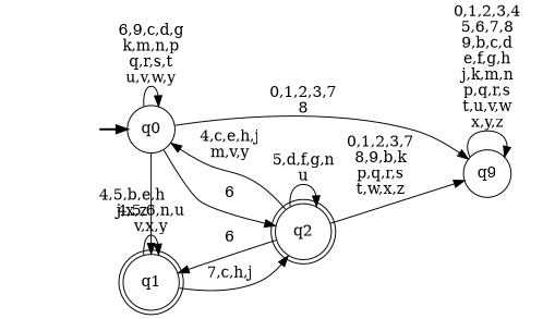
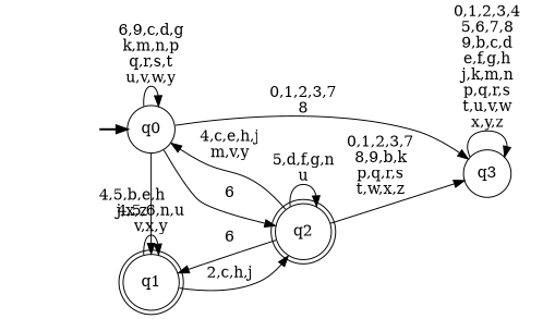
  digraph {
    rankdir=LR
    node [shape=circle style=filled color=black fillcolor=white]
    __start0 [height=0 shape=none style=invis width=0 color="" fillcolor=""]
    n2 [label=q0]
    n3 [label=q1 shape=doublecircle style="rounded,filled"]
    n4 [label=q2 shape=doublecircle style="rounded,filled"]
-   n5 [label=q9]
+   n5 [label=q3]
    subgraph cluster_1 {
      nodesep=0.15
      ranksep=0.15
      style=invis
      __start0
      n2
    }
    __start0 -> n2 [penwidth=2]
    n2 -> n2 [label="6,9,c,d,g\nk,m,n,p\nq,r,s,t\nu,v,w,y"]
    n2 -> n3 [label="4,5,b,e,h\nj,x,z"]
    n2 -> n4 [label=6]
    n2 -> n5 [label="0,1,2,3,7\n8"]
    n3 -> n3 [label="4,5,6,n,u\nv,x,y"]
-   n3 -> n4 [label="7,c,h,j"]
+   n3 -> n4 [label="2,c,h,j"]
    n4 -> n2 [label="4,c,e,h,j\nm,v,y"]
    n4 -> n3 [label=6]
    n4 -> n4 [label="5,d,f,g,n\nu"]
    n4 -> n5 [label="0,1,2,3,7\n8,9,b,k\np,q,r,s\nt,w,x,z"]
    n5 -> n5 [label="0,1,2,3,4\n5,6,7,8\n9,b,c,d\ne,f,g,h\nj,k,m,n\np,q,r,s\nt,u,v,w\nx,y,z"]
  }
